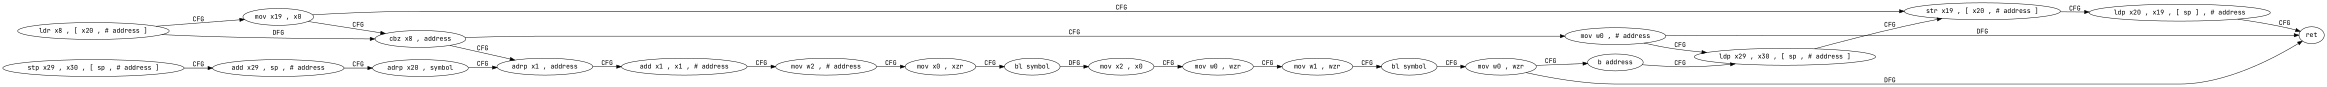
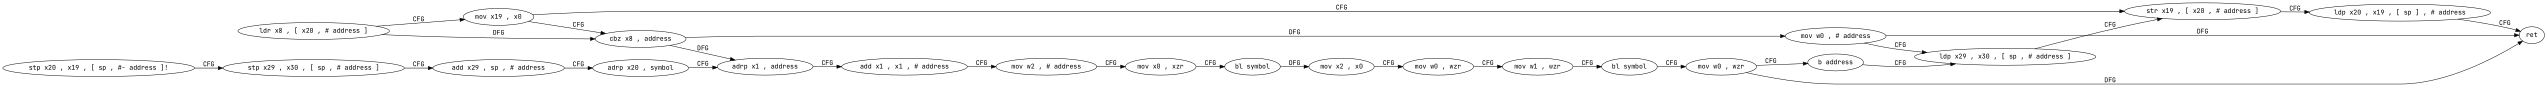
  digraph {
    fontname="JetBrains Mono"
    rankdir=LR
    node [fontname="JetBrains Mono"]
    edge [fontname="JetBrains Mono"]
+   n1 [label="stp x20 , x19 , [ sp , #- address ]!"]
    n2 [label="stp x29 , x30 , [ sp , # address ]"]
    n3 [label="add x29 , sp , # address"]
    n4 [label="adrp x20 , symbol"]
    n5 [label="adrp x1 , address"]
    n6 [label="ldr x8 , [ x20 , # address ]"]
    n7 [label="mov x19 , x0"]
    n8 [label="cbz x8 , address"]
    n9 [label="str x19 , [ x20 , # address ]"]
    n10 [label="mov w0 , # address"]
    n11 [label="ldp x20 , x19 , [ sp ] , # address"]
    n12 [label="ldp x29 , x30 , [ sp , # address ]"]
    n13 [label=ret]
    n14 [label="add x1 , x1 , # address"]
    n15 [label="mov w2 , # address"]
    n16 [label="mov x0 , xzr"]
    n17 [label="bl symbol"]
    n18 [label="mov x2 , x0"]
    n19 [label="mov w0 , wzr"]
    n20 [label="mov w1 , wzr"]
    n21 [label="bl symbol"]
    n22 [label="mov w0 , wzr"]
    n23 [label="b address"]
+   n1 -> n2 [label=CFG]
    n2 -> n3 [label=CFG]
    n3 -> n4 [label=CFG]
    n4 -> n5 [label=CFG]
    n5 -> n14 [label=CFG]
    n6 -> n7 [label=CFG]
    n6 -> n8 [label=DFG]
    n7 -> n8 [label=CFG]
    n7 -> n9 [label=CFG]
-   n8 -> n5 [label=CFG]
-   n8 -> n10 [label=CFG]
+   n8 -> n5 [label=DFG]
+   n8 -> n10 [label=DFG]
    n9 -> n11 [label=CFG]
    n10 -> n12 [label=CFG]
    n10 -> n13 [label=DFG]
    n11 -> n13 [label=CFG]
    n12 -> n9 [label=CFG]
    n14 -> n15 [label=CFG]
    n15 -> n16 [label=CFG]
    n16 -> n17 [label=CFG]
    n17 -> n18 [label=DFG]
    n18 -> n19 [label=CFG]
    n19 -> n20 [label=CFG]
    n20 -> n21 [label=CFG]
    n21 -> n22 [label=CFG]
    n22 -> n13 [label=DFG]
    n22 -> n23 [label=CFG]
    n23 -> n12 [label=CFG]
  }
